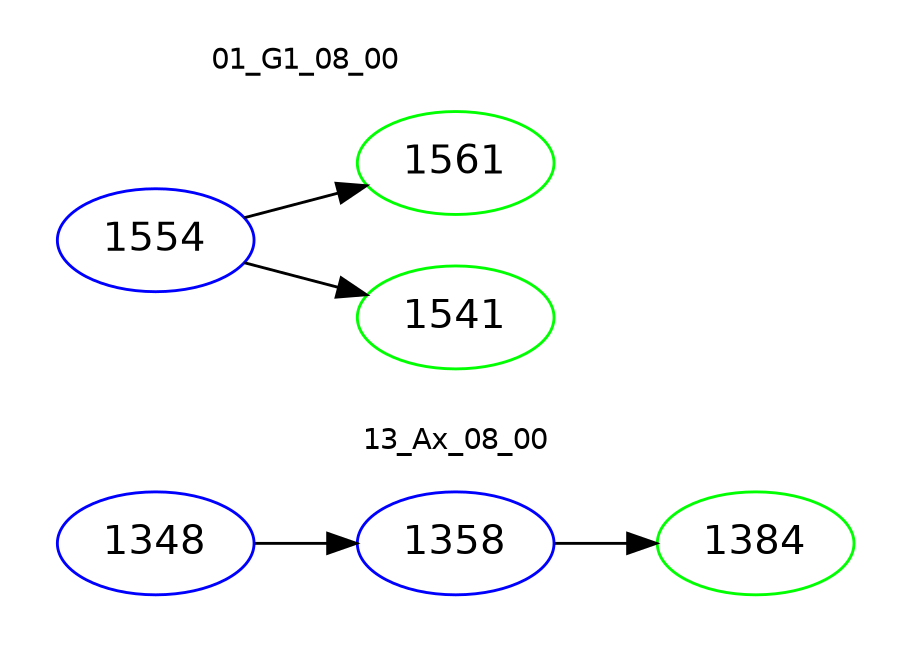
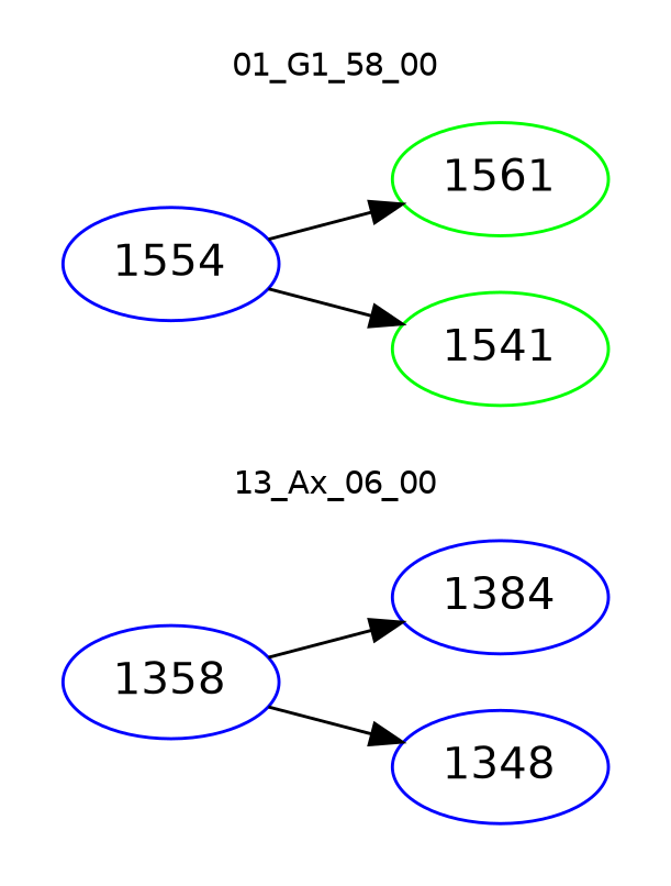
  digraph {
    fontname="DejaVu Sans"
    rankdir=LR
    node [color=blue fontname="DejaVu Sans"]
    edge [color=black fontname="DejaVu Sans"]
    n1 [label=1358]
    n2 [label=1348]
-   n3 [color=green label=1384]
+   n3 [label=1384]
    n4 [label=1554]
    n5 [color=green label=1541]
    n6 [color=green label=1561]
    subgraph cluster_1 {
      color=white
      fontsize=10
-     label="13_Ax_08_00"
+     label="13_Ax_06_00"
      n1
      n2
      n3
    }
    subgraph cluster_2 {
      color=white
      fontsize=10
-     label="01_G1_08_00"
+     label="01_G1_58_00"
      n4
      n5
      n6
    }
-   n2 -> n1
+   n1 -> n2
    n1 -> n3
    n4 -> n5
    n4 -> n6
  }
